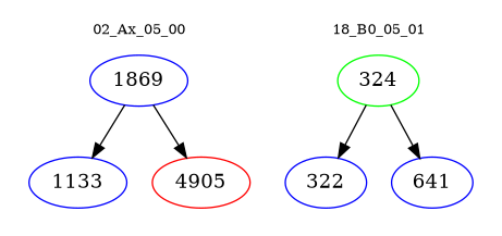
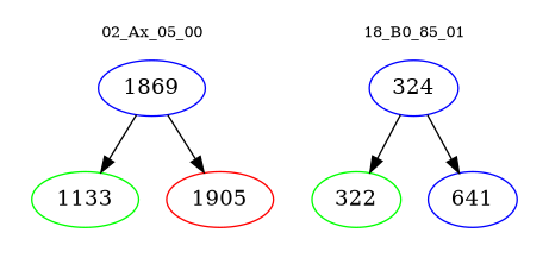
  digraph {
    node [color=blue]
    edge [color=black]
    n1 [label=1869]
-   n2 [label=1133]
-   n3 [color=red label=4905]
-   n4 [color=green label=324]
-   n5 [label=322]
+   n2 [color=green label=1133]
+   n3 [color=red label=1905]
+   n4 [label=324]
+   n5 [color=green label=322]
    n6 [label=641]
    subgraph cluster_1 {
      color=white
      fontsize=10
      label="02_Ax_05_00"
      n1
      n2
      n3
    }
    subgraph cluster_2 {
      color=white
      fontsize=10
-     label="18_B0_05_01"
+     label="18_B0_85_01"
      n4
      n5
      n6
    }
    n1 -> n2
    n1 -> n3
    n4 -> n5
    n4 -> n6
  }
